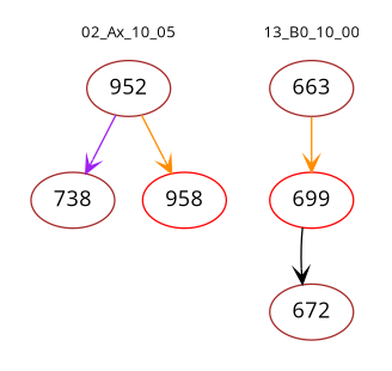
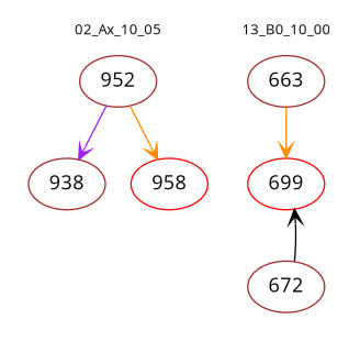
  digraph {
    fontname="Open Sans"
    node [color=brown fontname="Open Sans"]
    edge [arrowhead=vee color=darkorange fontname="Open Sans"]
    n1 [label=952]
-   n2 [label=738]
+   n2 [label=938]
    n3 [color=red label=958]
    n4 [label=663]
    n5 [color=red label=699]
    n6 [label=672]
    subgraph cluster_1 {
      color=white
      fontsize=10
      label="02_Ax_10_05"
      n1
      n2
      n3
    }
    subgraph cluster_2 {
      color=white
      fontsize=10
      label="13_B0_10_00"
      n4
      n5
      n6
    }
    n1 -> n2 [color=purple]
    n1 -> n3
    n4 -> n5
-   n5 -> n6 [color=black]
+   n6 -> n5 [color=black]
  }
